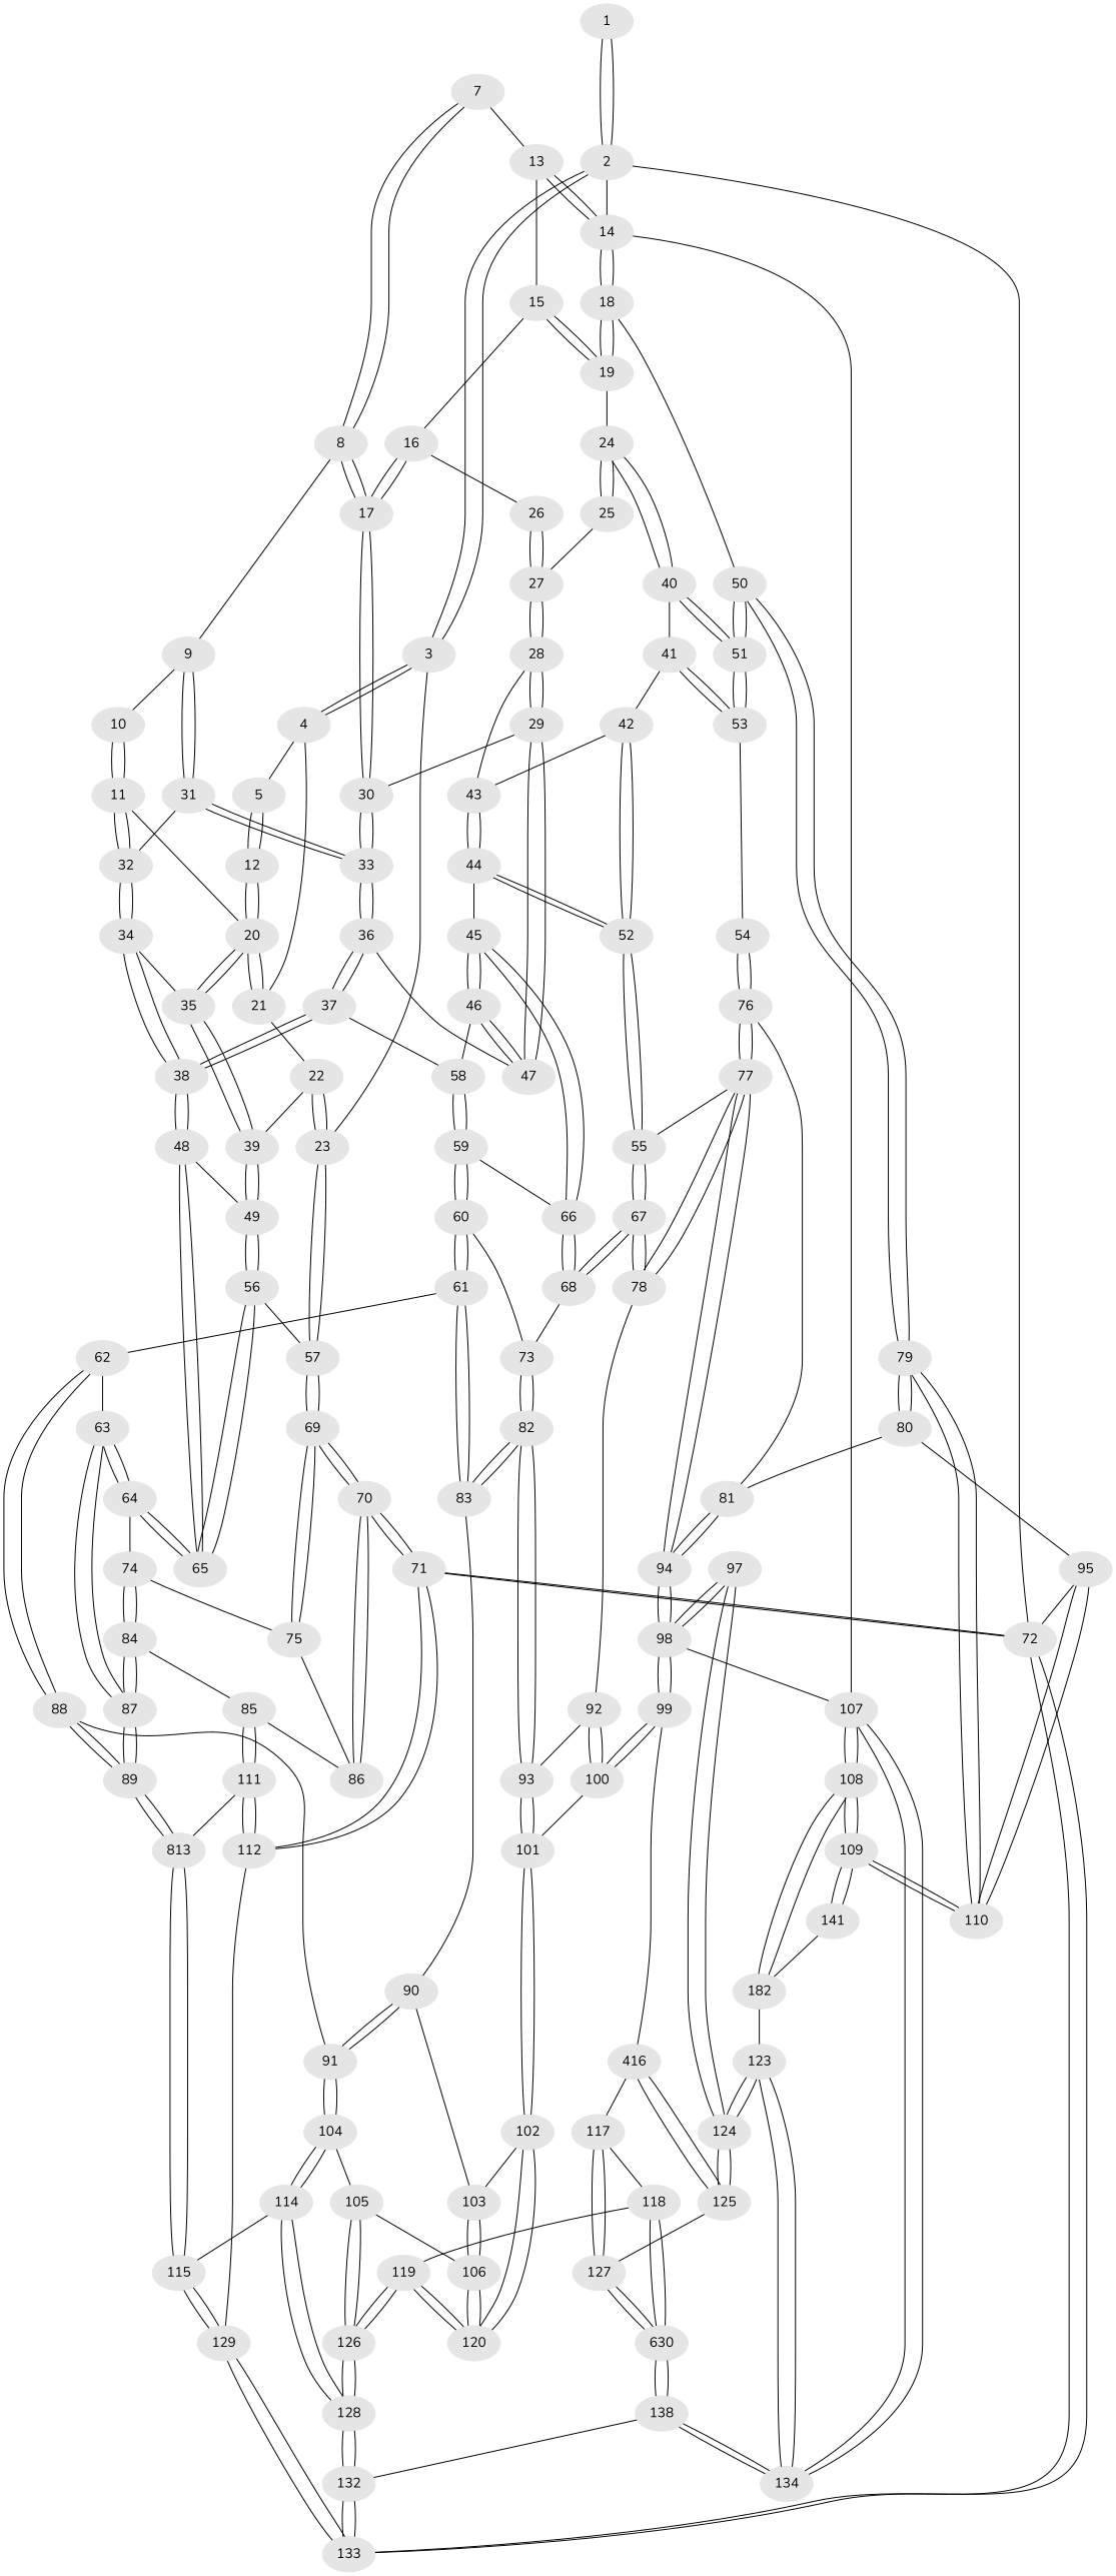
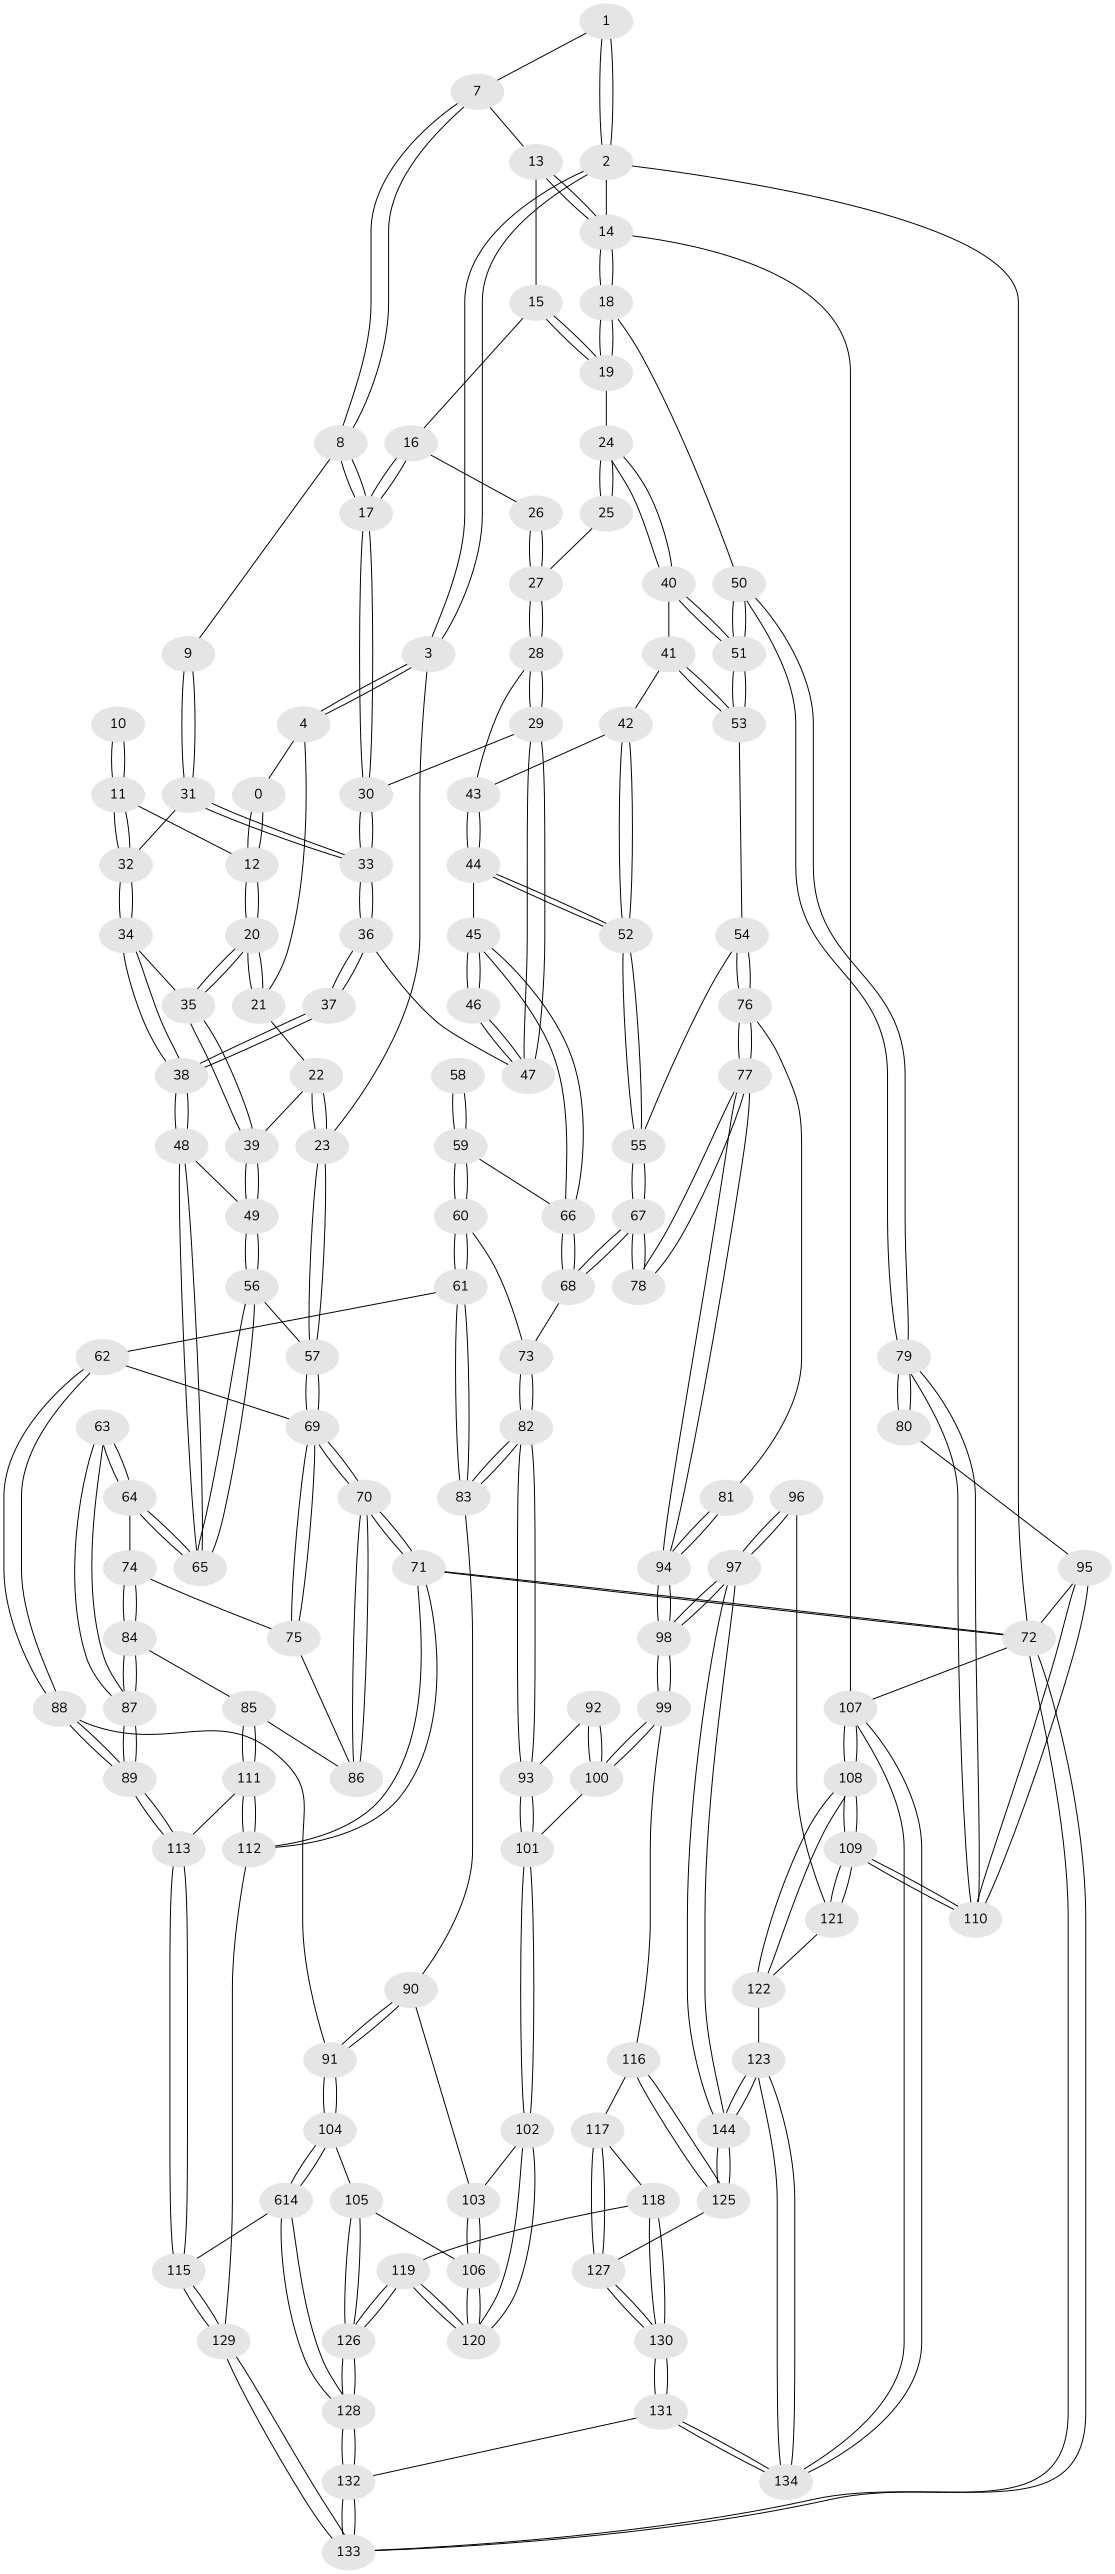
  graph {
    fontname=Nunito
    node [color=gray90 fontname=Nunito style=filled]
    edge [fontname=Nunito]
    1
    2
    7
    3
    14
    72
    8
    13
    4
    23
    18
    107
    133
-   5
+   5 [label=0]
    21
    57
    12
    22
    20
    10
    11
    9
    17
    15
    31
    30
    32
    33
    34
    35
    16
    19
    50
    108
    134
    26
    24
    27
    51
    79
    25
    40
    39
    49
    69
    41
    28
    29
    43
    47
    44
    36
    38
    37
    48
    58
    59
    65
    56
    42
    53
    52
    54
    55
    45
    46
    66
    68
    80
    110
    67
    76
    77
    81
    78
    70
    75
    60
    61
    73
    62
    83
    82
    63
    88
    90
    64
    87
    89
    91
    74
    84
    92
    71
    86
    112
    129
    93
    85
    94
    98
    100
    95
    101
    103
    111
-   113 [label=813]
+   113
    104
    115
    106
    105
-   114
+   114 [label=614]
    102
    99
+   96
    97
-   121 [label=141]
-   124
-   122 [label=182]
+   121
+   124 [label=144]
+   122
    125
-   116 [label=416]
+   116
    117
    120
    126
    128
    109
    123
    132
    118
    127
    119
-   130 [label=630]
-   131 [label=138]
+   130
+   131
    1 -- 2
    1 -- 2
+   1 -- 7
    2 -- 3
    2 -- 3
    2 -- 14
    2 -- 72
    7 -- 8
    7 -- 8
    7 -- 13
    3 -- 4
    3 -- 4
    3 -- 23
    14 -- 18
    14 -- 18
    14 -- 107
-   98 -- 107
+   72 -- 107
    72 -- 133
    72 -- 133
    8 -- 9
    8 -- 17
    8 -- 17
    13 -- 14
    13 -- 14
    13 -- 15
    4 -- 5
    4 -- 21
    23 -- 57
    23 -- 57
    18 -- 19
    18 -- 19
    18 -- 50
    107 -- 108
    107 -- 108
    107 -- 134
    107 -- 134
    5 -- 12
    5 -- 12
    21 -- 22
    57 -- 69
    57 -- 69
    12 -- 20
    12 -- 20
    22 -- 23
    22 -- 23
    22 -- 39
    20 -- 21
    20 -- 21
    20 -- 35
    20 -- 35
    10 -- 11
    10 -- 11
-   11 -- 20
+   11 -- 12
    11 -- 32
    11 -- 32
-   9 -- 10
    9 -- 31
    9 -- 31
    17 -- 30
    17 -- 30
    15 -- 16
    15 -- 19
    15 -- 19
    31 -- 32
    31 -- 33
    31 -- 33
    30 -- 33
    30 -- 33
    32 -- 34
    32 -- 34
    33 -- 36
    33 -- 36
    34 -- 35
    34 -- 38
    34 -- 38
    35 -- 39
    35 -- 39
    16 -- 17
    16 -- 17
    16 -- 26
    19 -- 24
    50 -- 51
    50 -- 51
    50 -- 79
    50 -- 79
    108 -- 122
    108 -- 122
    108 -- 109
    108 -- 109
    26 -- 27
    26 -- 27
    24 -- 25
    24 -- 25
    24 -- 40
    24 -- 40
    27 -- 28
    27 -- 28
    51 -- 53
    51 -- 53
    79 -- 80
    79 -- 80
    79 -- 110
    79 -- 110
    25 -- 27
    40 -- 51
    40 -- 51
    40 -- 41
    39 -- 49
    39 -- 49
    49 -- 56
    49 -- 56
    69 -- 70
    69 -- 70
    69 -- 75
    69 -- 75
    41 -- 42
    41 -- 53
    41 -- 53
    28 -- 29
    28 -- 29
    28 -- 43
    29 -- 30
    29 -- 47
    29 -- 47
    43 -- 44
    43 -- 44
    44 -- 52
    44 -- 52
    44 -- 45
    36 -- 47
    36 -- 37
    36 -- 37
    38 -- 48
    38 -- 48
    37 -- 38
    37 -- 38
-   37 -- 58
    48 -- 49
    48 -- 65
    48 -- 65
    58 -- 59
    58 -- 59
    59 -- 66
    59 -- 60
    59 -- 60
    56 -- 57
    56 -- 65
    56 -- 65
    42 -- 43
    42 -- 52
    42 -- 52
    53 -- 54
    52 -- 55
    52 -- 55
-   77 -- 55
+   54 -- 55
    54 -- 76
    54 -- 76
    55 -- 67
    55 -- 67
    45 -- 46
    45 -- 46
    45 -- 66
    45 -- 66
    46 -- 47
    46 -- 47
-   46 -- 58
    66 -- 68
    66 -- 68
    68 -- 73
-   80 -- 81
    80 -- 95
    67 -- 68
    67 -- 68
    67 -- 78
    67 -- 78
    76 -- 77
    76 -- 77
    76 -- 81
    77 -- 78
    77 -- 78
    77 -- 94
    77 -- 94
    81 -- 94
    81 -- 94
-   78 -- 92
    70 -- 71
    70 -- 71
    70 -- 86
    70 -- 86
    75 -- 86
    60 -- 61
    60 -- 61
    60 -- 73
    61 -- 62
    61 -- 83
    61 -- 83
    73 -- 82
    73 -- 82
-   62 -- 63
+   62 -- 69
    62 -- 88
    62 -- 88
    83 -- 90
    82 -- 83
    82 -- 83
    82 -- 93
    82 -- 93
    63 -- 64
    63 -- 64
    63 -- 87
    63 -- 87
    88 -- 89
    88 -- 89
    88 -- 91
    90 -- 91
    90 -- 91
    90 -- 103
    64 -- 65
    64 -- 65
    64 -- 74
    87 -- 89
    87 -- 89
    89 -- 113
    89 -- 113
    91 -- 104
    91 -- 104
    74 -- 75
    74 -- 84
    74 -- 84
    84 -- 87
    84 -- 87
    84 -- 85
    92 -- 93
    92 -- 100
    92 -- 100
    71 -- 72
    71 -- 72
    71 -- 112
    71 -- 112
    112 -- 129
    129 -- 133
    129 -- 133
    93 -- 101
    93 -- 101
    85 -- 86
    85 -- 111
    85 -- 111
    94 -- 98
    94 -- 98
    98 -- 99
    98 -- 99
    100 -- 101
    95 -- 72
    95 -- 110
    95 -- 110
    101 -- 102
    101 -- 102
    103 -- 106
    103 -- 106
    111 -- 112
    111 -- 112
    111 -- 113
    113 -- 115
    113 -- 115
    104 -- 105
    104 -- 114
    104 -- 114
    115 -- 129
    115 -- 129
    106 -- 120
    106 -- 120
    105 -- 106
    105 -- 126
    105 -- 126
    114 -- 115
    114 -- 128
    114 -- 128
    102 -- 103
    102 -- 120
    102 -- 120
    99 -- 100
    99 -- 100
    99 -- 116
+   96 -- 97
+   96 -- 97
+   96 -- 121
    97 -- 98
    97 -- 98
    97 -- 124
    97 -- 124
    121 -- 122
    124 -- 125
    124 -- 125
    122 -- 123
    125 -- 127
    116 -- 125
    116 -- 125
    116 -- 117
    117 -- 118
    117 -- 127
    117 -- 127
    126 -- 128
    126 -- 128
    128 -- 132
    128 -- 132
    109 -- 110
    109 -- 110
    109 -- 121
    109 -- 121
    123 -- 134
    123 -- 134
    123 -- 124
    123 -- 124
    132 -- 133
    132 -- 133
    118 -- 119
    118 -- 130
    118 -- 130
    127 -- 130
    127 -- 130
    119 -- 120
    119 -- 120
    119 -- 126
    119 -- 126
    130 -- 131
    130 -- 131
    131 -- 134
    131 -- 134
    131 -- 132
  }
